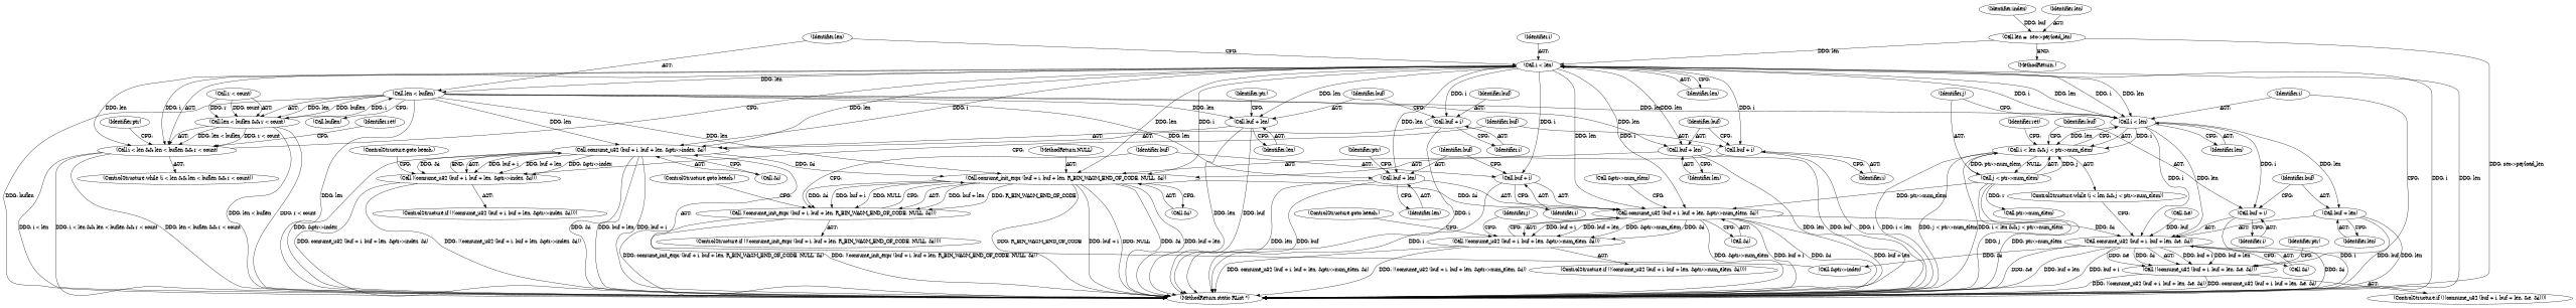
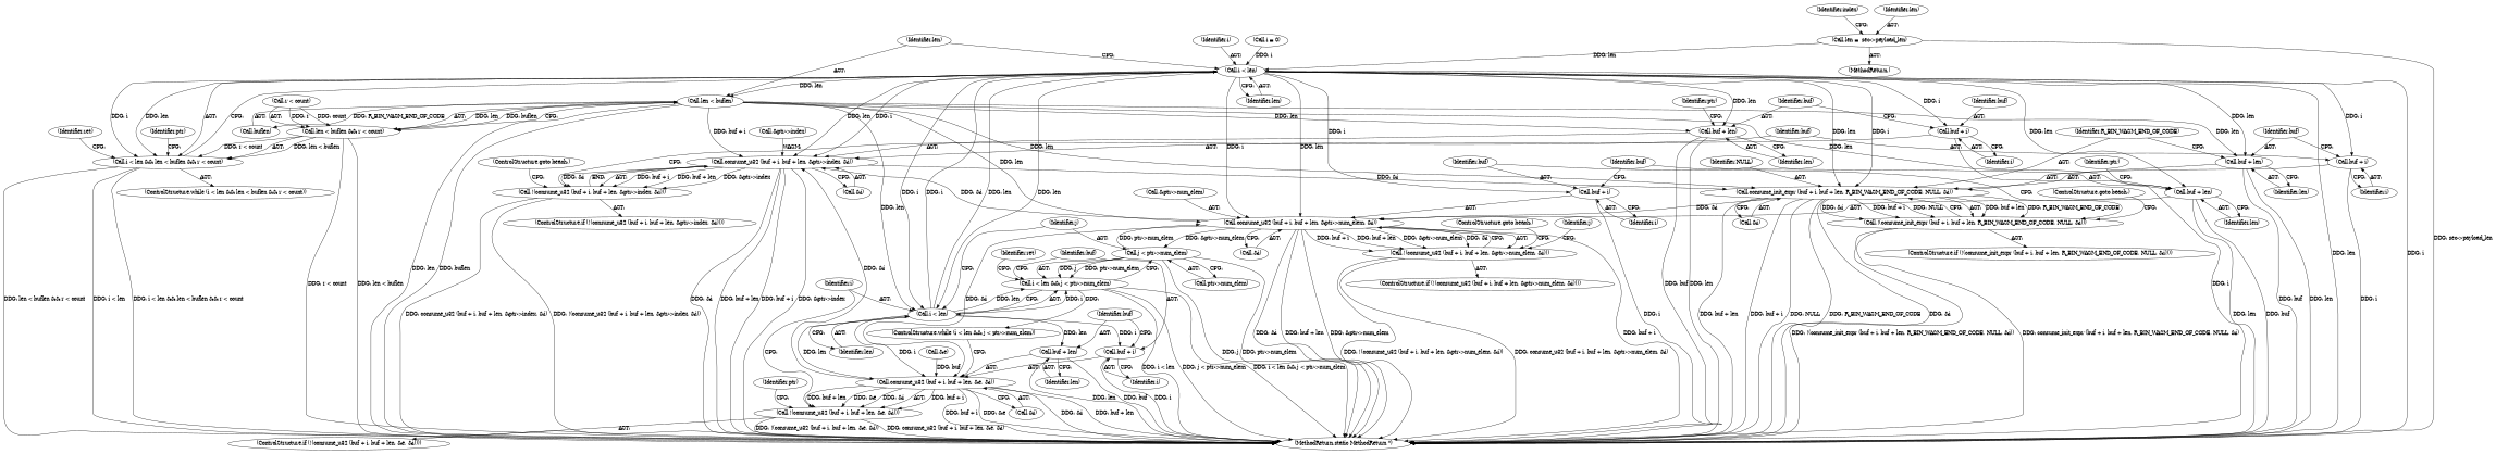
  digraph {
    n1 [label="(Call,len =  sec->payload_len)"]
    n2 [label="(Call,i < len)"]
    n3 [label="(MethodReturn,)"]
-   n4 [label="(MethodReturn,static RList *)"]
+   n4 [label="(MethodReturn,static MethodReturn *)"]
    n5 [label="(Call,i < len && len < buflen && r < count)"]
    n6 [label="(Call,len < buflen)"]
    n7 [label="(Call,consume_u32 (buf + i, buf + len, &ptr->index, &i))"]
    n8 [label="(Call,consume_init_expr (buf + i, buf + len, R_BIN_WASM_END_OF_CODE, NULL, &i))"]
    n9 [label="(Call,consume_u32 (buf + i, buf + len, &ptr->num_elem, &i))"]
    n10 [label="(Call,buf + len)"]
    n11 [label="(Call,buf + len)"]
    n12 [label="(Call,buf + len)"]
    n13 [label="(Call,i < len)"]
    n14 [label="(Call,buf + i)"]
    n15 [label="(Call,buf + i)"]
    n16 [label="(Call,buf + i)"]
    n17 [label="(Identifier,len)"]
    n18 [label="(ControlStructure,while (i < len && len < buflen && r < count))"]
    n19 [label="(Call,len < buflen && r < count)"]
    n20 [label="(Call,buflen)"]
    n21 [label="(Call,!(consume_u32 (buf + i, buf + len, &ptr->index, &i)))"]
    n22 [label="(Call,&i)"]
    n23 [label="(Call,!(consume_init_expr (buf + i, buf + len, R_BIN_WASM_END_OF_CODE, NULL, &i)))"]
    n24 [label="(Call,&i)"]
    n25 [label="(Call,!(consume_u32 (buf + i, buf + len, &ptr->num_elem, &i)))"]
    n26 [label="(Call,j < ptr->num_elem)"]
    n27 [label="(Call,consume_u32 (buf + i, buf + len, &e, &i))"]
    n28 [label="(Call,&i)"]
    n29 [label="(Identifier,len)"]
    n30 [label="(Identifier,len)"]
    n31 [label="(Identifier,len)"]
    n32 [label="(Call,i < len && j < ptr->num_elem)"]
    n33 [label="(Call,buf + i)"]
    n34 [label="(Call,buf + len)"]
    n35 [label="(Identifier,len)"]
    n36 [label="(Identifier,i)"]
    n37 [label="(Identifier,i)"]
    n38 [label="(Identifier,i)"]
    n39 [label="(Call,r < count)"]
    n40 [label="(ControlStructure,if (!(consume_u32 (buf + i, buf + len, &ptr->index, &i))))"]
    n41 [label="(ControlStructure,if (!(consume_init_expr (buf + i, buf + len, R_BIN_WASM_END_OF_CODE, NULL, &i))))"]
    n42 [label="(ControlStructure,if (!(consume_u32 (buf + i, buf + len, &ptr->num_elem, &i))))"]
    n43 [label="(Call,ptr->num_elem)"]
    n44 [label="(Call,!(consume_u32 (buf + i, buf + len, &e, &i)))"]
    n45 [label="(Call,&i)"]
    n46 [label="(ControlStructure,while (i < len && j < ptr->num_elem))"]
    n47 [label="(ControlStructure,if (!(consume_u32 (buf + i, buf + len, &e, &i))))"]
    n48 [label="(Identifier,i)"]
    n49 [label="(Identifier,len)"]
    n50 [label="(Identifier,buf)"]
    n51 [label="(Call,&e)"]
    n52 [label="(Identifier,j)"]
    n53 [label="(Call,&ptr->index)"]
    n54 [label="(Identifier,buf)"]
    n55 [label="(Identifier,buf)"]
    n56 [label="(ControlStructure,goto beach;)"]
    n57 [label="(ControlStructure,goto beach;)"]
    n58 [label="(Call,&ptr->num_elem)"]
    n59 [label="(Identifier,ptr)"]
+   n60 [label="(Call,i = 0)"]
    n61 [label="(Identifier,buf)"]
    n62 [label="(Identifier,index)"]
    n63 [label="(Identifier,buf)"]
    n64 [label="(Identifier,ptr)"]
    n65 [label="(Identifier,ptr)"]
+   n66 [label="(Identifier,R_BIN_WASM_END_OF_CODE)"]
    n67 [label="(Identifier,len)"]
    n68 [label="(ControlStructure,goto beach;)"]
    n69 [label="(Identifier,i)"]
    n70 [label="(Identifier,j)"]
    n71 [label="(Identifier,ret)"]
    n72 [label="(Identifier,ret)"]
-   n73 [label="(MethodReturn,NULL)"]
+   n73 [label="(Identifier,NULL)"]
    n74 [label="(Identifier,buf)"]
    n75 [label="(Identifier,buf)"]
    n76 [label="(Identifier,ptr)"]
    n77 [label="(Identifier,len)"]
    n78 [label="(Identifier,i)"]
    n79 [label="(Identifier,buf)"]
    n1 -> n2 [label="DDG: len"]
-   n1 -> n3 [label="END: "]
+   n1 -> n3 [label="AST: "]
    n1 -> n4 [label="DDG: sec->payload_len"]
    n2 -> n4 [label="DDG: i"]
    n2 -> n4 [label="DDG: len"]
    n2 -> n5 [label="AST: "]
    n2 -> n5 [label="DDG: i"]
    n2 -> n5 [label="DDG: len"]
    n2 -> n6 [label="DDG: len"]
    n2 -> n7 [label="DDG: i"]
    n2 -> n7 [label="DDG: len"]
    n2 -> n8 [label="DDG: i"]
    n2 -> n8 [label="DDG: len"]
    n2 -> n9 [label="DDG: i"]
    n2 -> n9 [label="DDG: len"]
    n2 -> n10 [label="DDG: len"]
    n2 -> n11 [label="DDG: len"]
    n2 -> n12 [label="DDG: len"]
    n2 -> n13 [label="DDG: i"]
    n2 -> n13 [label="DDG: len"]
    n2 -> n14 [label="DDG: i"]
    n2 -> n15 [label="DDG: i"]
    n2 -> n16 [label="DDG: i"]
    n2 -> n17 [label="CFG: "]
    n5 -> n2 [label="CFG: "]
    n5 -> n4 [label="DDG: i < len && len < buflen && r < count"]
    n5 -> n4 [label="DDG: len < buflen && r < count"]
    n5 -> n4 [label="DDG: i < len"]
    n5 -> n18 [label="AST: "]
    n6 -> n4 [label="DDG: buflen"]
    n6 -> n4 [label="DDG: len"]
-   n6 -> n7 [label="DDG: len"]
+   n6 -> n7 [label="DDG: buf + i"]
    n6 -> n8 [label="DDG: len"]
+   n6 -> n9 [label="DDG: len"]
    n6 -> n10 [label="DDG: len"]
    n6 -> n11 [label="DDG: len"]
    n6 -> n12 [label="DDG: len"]
    n6 -> n13 [label="DDG: len"]
    n6 -> n19 [label="AST: "]
    n6 -> n19 [label="DDG: len"]
    n6 -> n19 [label="DDG: buflen"]
-   n6 -> n20 [label="CFG: "]
+   n6 -> n20 [label="DDG: R_BIN_WASM_END_OF_CODE"]
    n7 -> n4 [label="DDG: &i"]
    n7 -> n4 [label="DDG: buf + len"]
    n7 -> n4 [label="DDG: buf + i"]
    n7 -> n4 [label="DDG: &ptr->index"]
    n7 -> n8 [label="DDG: &i"]
    n7 -> n21 [label="AST: "]
    n7 -> n21 [label="DDG: buf + i"]
    n7 -> n21 [label="DDG: buf + len"]
    n7 -> n21 [label="DDG: &ptr->index"]
    n7 -> n21 [label="DDG: &i"]
    n7 -> n22 [label="CFG: "]
    n8 -> n4 [label="DDG: &i"]
    n8 -> n4 [label="DDG: buf + len"]
    n8 -> n4 [label="DDG: R_BIN_WASM_END_OF_CODE"]
    n8 -> n4 [label="DDG: buf + i"]
    n8 -> n4 [label="DDG: NULL"]
    n8 -> n9 [label="DDG: &i"]
    n8 -> n23 [label="AST: "]
    n8 -> n23 [label="DDG: buf + len"]
    n8 -> n23 [label="DDG: R_BIN_WASM_END_OF_CODE"]
    n8 -> n23 [label="DDG: &i"]
    n8 -> n23 [label="DDG: buf + i"]
    n8 -> n23 [label="DDG: NULL"]
    n8 -> n24 [label="CFG: "]
    n9 -> n4 [label="DDG: buf + i"]
    n9 -> n4 [label="DDG: &i"]
    n9 -> n4 [label="DDG: buf + len"]
    n9 -> n4 [label="DDG: &ptr->num_elem"]
+   n9 -> n7 [label="DDG: &i"]
    n9 -> n25 [label="AST: "]
    n9 -> n25 [label="DDG: buf + i"]
    n9 -> n25 [label="DDG: buf + len"]
    n9 -> n25 [label="DDG: &ptr->num_elem"]
    n9 -> n25 [label="DDG: &i"]
+   n9 -> n26 [label="DDG: &ptr->num_elem"]
    n9 -> n27 [label="DDG: &i"]
    n9 -> n28 [label="CFG: "]
    n10 -> n4 [label="DDG: len"]
    n10 -> n4 [label="DDG: buf"]
    n10 -> n7 [label="AST: "]
    n10 -> n29 [label="CFG: "]
    n11 -> n4 [label="DDG: buf"]
    n11 -> n4 [label="DDG: len"]
    n11 -> n8 [label="AST: "]
    n11 -> n30 [label="CFG: "]
    n12 -> n4 [label="DDG: len"]
    n12 -> n4 [label="DDG: buf"]
    n12 -> n9 [label="AST: "]
    n12 -> n31 [label="CFG: "]
    n13 -> n2 [label="DDG: i"]
    n13 -> n2 [label="DDG: len"]
    n13 -> n27 [label="DDG: i"]
    n13 -> n27 [label="DDG: len"]
    n13 -> n32 [label="AST: "]
    n13 -> n32 [label="DDG: i"]
    n13 -> n32 [label="DDG: len"]
    n13 -> n33 [label="DDG: i"]
    n13 -> n34 [label="DDG: len"]
    n13 -> n35 [label="CFG: "]
    n14 -> n4 [label="DDG: i"]
    n14 -> n7 [label="AST: "]
    n14 -> n36 [label="CFG: "]
    n15 -> n4 [label="DDG: i"]
    n15 -> n8 [label="AST: "]
    n15 -> n37 [label="CFG: "]
    n16 -> n4 [label="DDG: i"]
    n16 -> n9 [label="AST: "]
    n16 -> n38 [label="CFG: "]
    n17 -> n2 [label="AST: "]
    n19 -> n4 [label="DDG: r < count"]
    n19 -> n4 [label="DDG: len < buflen"]
    n19 -> n5 [label="AST: "]
    n19 -> n5 [label="DDG: len < buflen"]
    n19 -> n5 [label="DDG: r < count"]
-   n19 -> n6 [label="DDG: i"]
+   n19 -> n6 [label="CFG: "]
+   n20 -> n6 [label="AST: "]
    n21 -> n4 [label="DDG: !(consume_u32 (buf + i, buf + len, &ptr->index, &i))"]
    n21 -> n4 [label="DDG: consume_u32 (buf + i, buf + len, &ptr->index, &i)"]
    n21 -> n7 [label="END: "]
    n21 -> n40 [label="AST: "]
    n22 -> n7 [label="AST: "]
    n23 -> n4 [label="DDG: consume_init_expr (buf + i, buf + len, R_BIN_WASM_END_OF_CODE, NULL, &i)"]
    n23 -> n4 [label="DDG: !(consume_init_expr (buf + i, buf + len, R_BIN_WASM_END_OF_CODE, NULL, &i))"]
    n23 -> n8 [label="CFG: "]
    n23 -> n41 [label="AST: "]
    n24 -> n8 [label="AST: "]
    n25 -> n4 [label="DDG: consume_u32 (buf + i, buf + len, &ptr->num_elem, &i)"]
    n25 -> n4 [label="DDG: !(consume_u32 (buf + i, buf + len, &ptr->num_elem, &i))"]
    n25 -> n9 [label="CFG: "]
    n25 -> n42 [label="AST: "]
    n26 -> n4 [label="DDG: ptr->num_elem"]
    n26 -> n4 [label="DDG: j"]
    n26 -> n9 [label="DDG: ptr->num_elem"]
    n26 -> n32 [label="AST: "]
    n26 -> n32 [label="DDG: j"]
    n26 -> n32 [label="DDG: ptr->num_elem"]
-   n26 -> n43 [label="DDG: r"]
+   n26 -> n43 [label="CFG: "]
    n27 -> n4 [label="DDG: &i"]
    n27 -> n4 [label="DDG: &e"]
    n27 -> n4 [label="DDG: buf + len"]
    n27 -> n4 [label="DDG: buf + i"]
-   n27 -> n53 [label="DDG: &i"]
+   n27 -> n7 [label="DDG: &i"]
    n27 -> n44 [label="AST: "]
    n27 -> n44 [label="DDG: buf + i"]
    n27 -> n44 [label="DDG: buf + len"]
    n27 -> n44 [label="DDG: &e"]
    n27 -> n44 [label="DDG: &i"]
    n27 -> n45 [label="CFG: "]
    n28 -> n9 [label="AST: "]
    n29 -> n10 [label="AST: "]
    n30 -> n11 [label="AST: "]
    n31 -> n12 [label="AST: "]
    n32 -> n4 [label="DDG: i < len"]
    n32 -> n4 [label="DDG: j < ptr->num_elem"]
    n32 -> n4 [label="DDG: i < len && j < ptr->num_elem"]
    n32 -> n13 [label="CFG: "]
-   n32 -> n26 [label="NULL: "]
-   n32 -> n46 [label="AST: "]
+   n32 -> n26 [label="CFG: "]
+   n32 -> n46 [label="DDG: "]
    n33 -> n4 [label="DDG: i"]
    n33 -> n27 [label="AST: "]
    n33 -> n48 [label="CFG: "]
    n34 -> n4 [label="DDG: buf"]
    n34 -> n4 [label="DDG: len"]
    n34 -> n27 [label="AST: "]
    n34 -> n49 [label="CFG: "]
    n35 -> n13 [label="AST: "]
    n36 -> n14 [label="AST: "]
    n37 -> n15 [label="AST: "]
    n38 -> n16 [label="AST: "]
    n39 -> n19 [label="AST: "]
    n39 -> n19 [label="DDG: r"]
    n39 -> n19 [label="DDG: count"]
+   n43 -> n26 [label="AST: "]
    n44 -> n4 [label="DDG: !(consume_u32 (buf + i, buf + len, &e, &i))"]
    n44 -> n4 [label="DDG: consume_u32 (buf + i, buf + len, &e, &i)"]
    n44 -> n47 [label="AST: "]
    n45 -> n27 [label="AST: "]
    n46 -> n27 [label="CFG: "]
    n48 -> n33 [label="AST: "]
    n49 -> n34 [label="AST: "]
    n50 -> n12 [label="AST: "]
    n50 -> n16 [label="CFG: "]
    n51 -> n27 [label="DDG: buf"]
    n52 -> n13 [label="CFG: "]
    n52 -> n26 [label="AST: "]
-   n53 -> n7 [label="AST: "]
+   n53 -> n7 [label="WASM: "]
    n54 -> n15 [label="AST: "]
    n54 -> n21 [label="CFG: "]
    n55 -> n16 [label="AST: "]
    n55 -> n23 [label="CFG: "]
    n56 -> n21 [label="CFG: "]
    n57 -> n25 [label="CFG: "]
-   n58 -> n9 [label="CFG: "]
+   n58 -> n9 [label="AST: "]
    n59 -> n12 [label="CFG: "]
+   n60 -> n2 [label="DDG: i"]
    n61 -> n14 [label="AST: "]
-   n62 -> n1 [label="DDG: buf"]
+   n62 -> n1 [label="CFG: "]
    n63 -> n33 [label="CFG: "]
    n63 -> n34 [label="AST: "]
    n64 -> n5 [label="CFG: "]
    n65 -> n10 [label="CFG: "]
+   n66 -> n8 [label="AST: "]
+   n66 -> n11 [label="CFG: "]
    n67 -> n1 [label="AST: "]
    n68 -> n23 [label="CFG: "]
    n69 -> n13 [label="AST: "]
    n69 -> n44 [label="CFG: "]
    n70 -> n25 [label="CFG: "]
    n71 -> n5 [label="CFG: "]
    n72 -> n32 [label="CFG: "]
    n73 -> n8 [label="AST: "]
    n74 -> n32 [label="CFG: "]
    n74 -> n33 [label="AST: "]
    n75 -> n10 [label="AST: "]
    n75 -> n14 [label="CFG: "]
    n76 -> n44 [label="CFG: "]
    n77 -> n2 [label="CFG: "]
    n77 -> n6 [label="AST: "]
    n78 -> n2 [label="AST: "]
    n79 -> n11 [label="AST: "]
    n79 -> n15 [label="CFG: "]
  }
